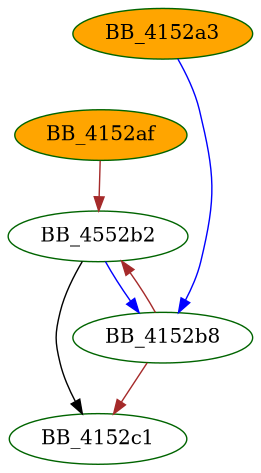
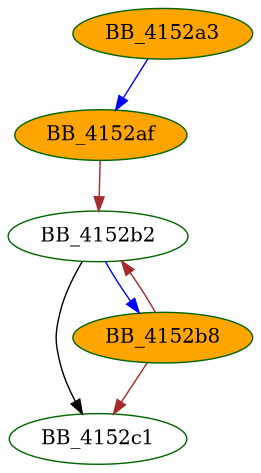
  digraph {
    node [color=darkgreen fillcolor=white style=filled]
    edge [color=brown]
    BB_4152a3 [fillcolor=orange]
    BB_4152af [fillcolor=orange]
-   BB_4152b2 [label=BB_4552b2]
+   BB_4152b2
    BB_4152c1
-   BB_4152b8
-   BB_4152a3 -> BB_4152b8 [color=blue]
+   BB_4152b8 [fillcolor=orange]
+   BB_4152a3 -> BB_4152af [color=blue]
    BB_4152af -> BB_4152b2
    BB_4152b2 -> BB_4152c1 [color=black]
    BB_4152b2 -> BB_4152b8 [color=blue]
    BB_4152b8 -> BB_4152b2
    BB_4152b8 -> BB_4152c1
  }
